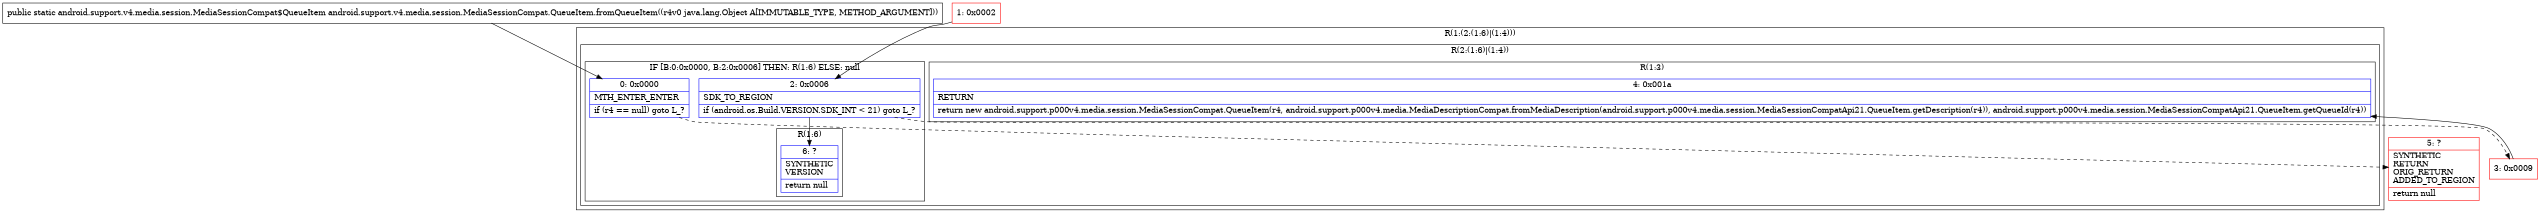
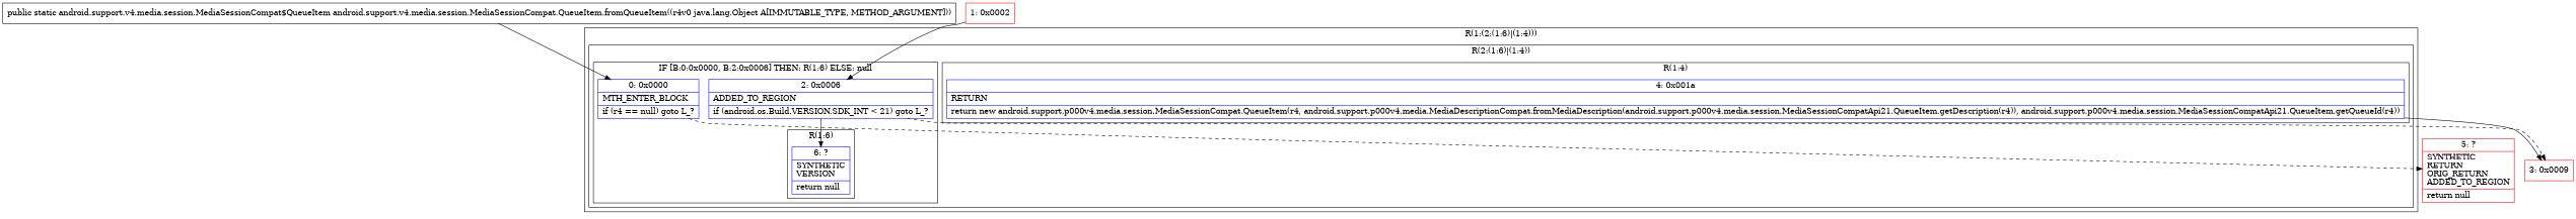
  digraph {
    node [color=blue shape=record]
    n1 [label="{6\:\ ?|SYNTHETIC\lVERSION\l|return null\l}"]
-   n2 [label="{0\:\ 0x0000|MTH_ENTER_ENTER\l|if (r4 == null) goto L_?\l}"]
-   n3 [label="{2\:\ 0x0006|SDK_TO_REGION\l|if (android.os.Build.VERSION.SDK_INT \< 21) goto L_?\l}"]
+   n2 [label="{0\:\ 0x0000|MTH_ENTER_BLOCK\l|if (r4 == null) goto L_?\l}"]
+   n3 [label="{2\:\ 0x0006|ADDED_TO_REGION\l|if (android.os.Build.VERSION.SDK_INT \< 21) goto L_?\l}"]
    n4 [label="{4\:\ 0x001a|RETURN\l|return new android.support.p000v4.media.session.MediaSessionCompat.QueueItem(r4, android.support.p000v4.media.MediaDescriptionCompat.fromMediaDescription(android.support.p000v4.media.session.MediaSessionCompatApi21.QueueItem.getDescription(r4)), android.support.p000v4.media.session.MediaSessionCompatApi21.QueueItem.getQueueId(r4))\l}"]
    n5 [color=red label="{5\:\ ?|SYNTHETIC\lRETURN\lORIG_RETURN\lADDED_TO_REGION\l|return null\l}"]
    n6 [color=red label="{3\:\ 0x0009}"]
    n7 [color=red label="{1\:\ 0x0002}"]
    n8 [label="{public static android.support.v4.media.session.MediaSessionCompat$QueueItem android.support.v4.media.session.MediaSessionCompat.QueueItem.fromQueueItem((r4v0 java.lang.Object A[IMMUTABLE_TYPE, METHOD_ARGUMENT])) }" color=""]
    subgraph cluster_1 {
      label="R(1:(2:(1:6)|(1:4)))"
      subgraph cluster_2 {
        label="R(2:(1:6)|(1:4))"
        subgraph cluster_3 {
          label="IF [B:0:0x0000, B:2:0x0006] THEN: R(1:6) ELSE: null"
          n2
          n3
          subgraph cluster_4 {
            label="R(1:6)"
            n1
          }
        }
        subgraph cluster_5 {
-         label="R(1:3)"
+         label="R(1:4)"
          n4
        }
      }
    }
    n2 -> n5 [style=dashed]
    n3 -> n1
    n3 -> n6 [style=dashed]
-   n6 -> n4
+   n4 -> n6
    n7 -> n3
    n8 -> n2
  }
